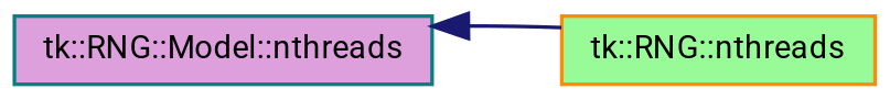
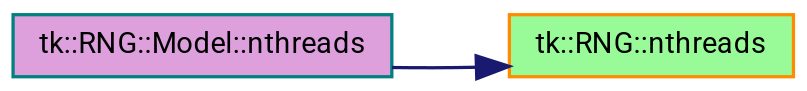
  digraph {
    rankdir=LR
    fontname=Roboto
    node [fontname=Roboto fontsize=9 shape=record style=filled]
    n1 [color=teal fillcolor=plum fontcolor=black height=0.2 label="tk::RNG::Model::nthreads" width=0.4]
    n2 [color=darkorange height=0.2 label="tk::RNG::nthreads" width=0.4 fillcolor=palegreen]
-   n2 -> n1 [color=midnightblue fontname=Roboto fontsize=9 labelfontname="sans-serif" labelfontsize=9 style=solid]
+   n1 -> n2 [color=midnightblue fontname=Roboto fontsize=9 labelfontname="sans-serif" labelfontsize=9 style=solid]
  }
